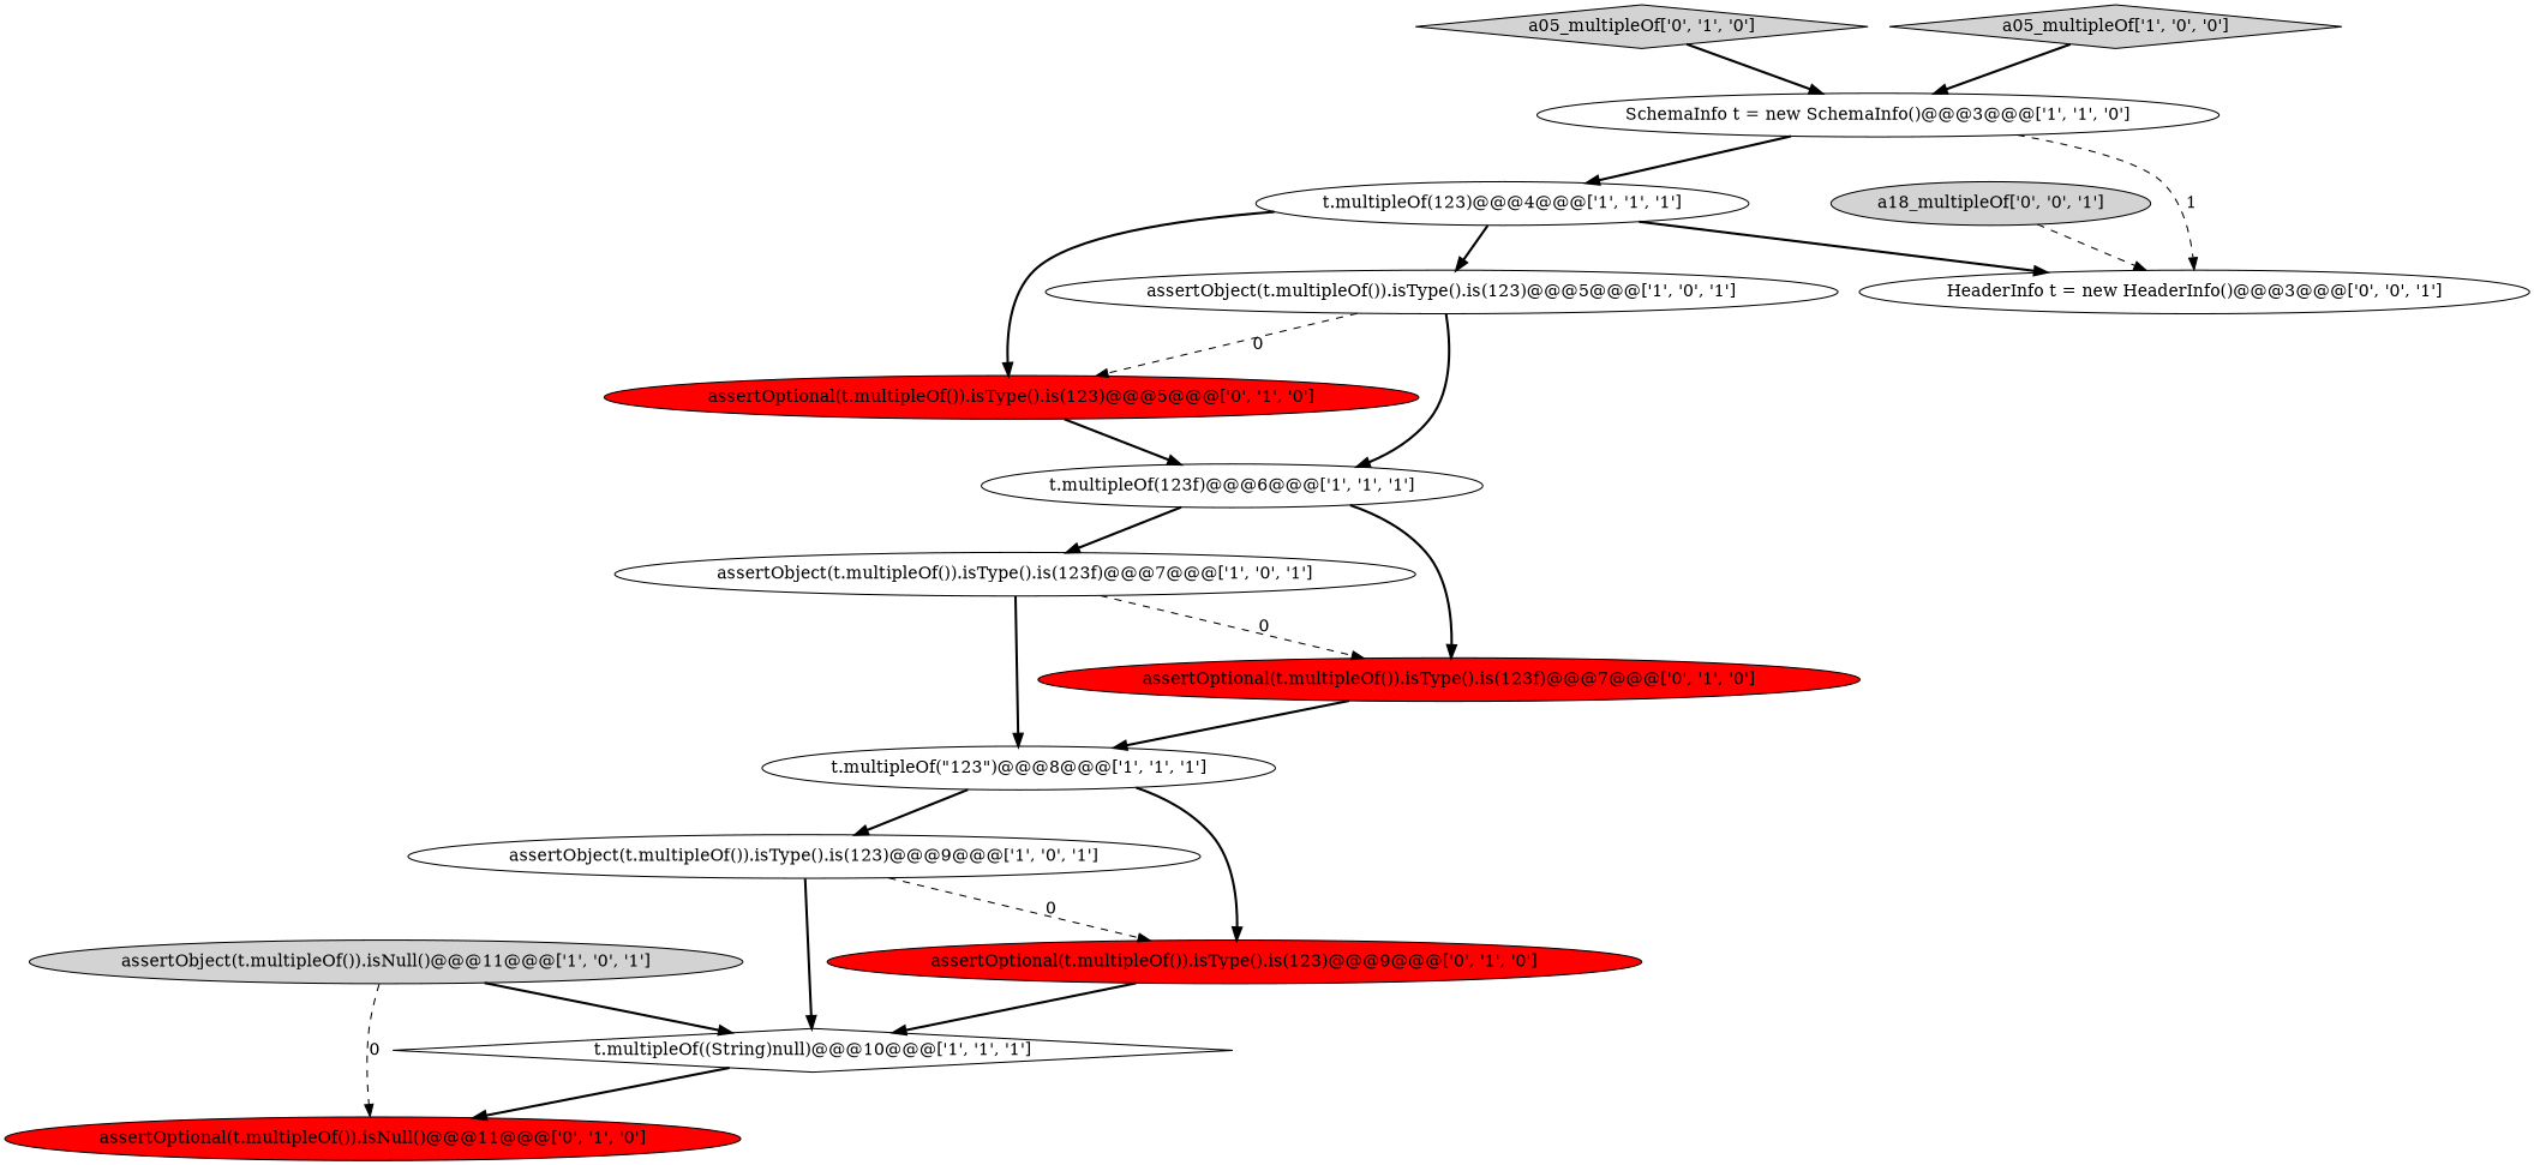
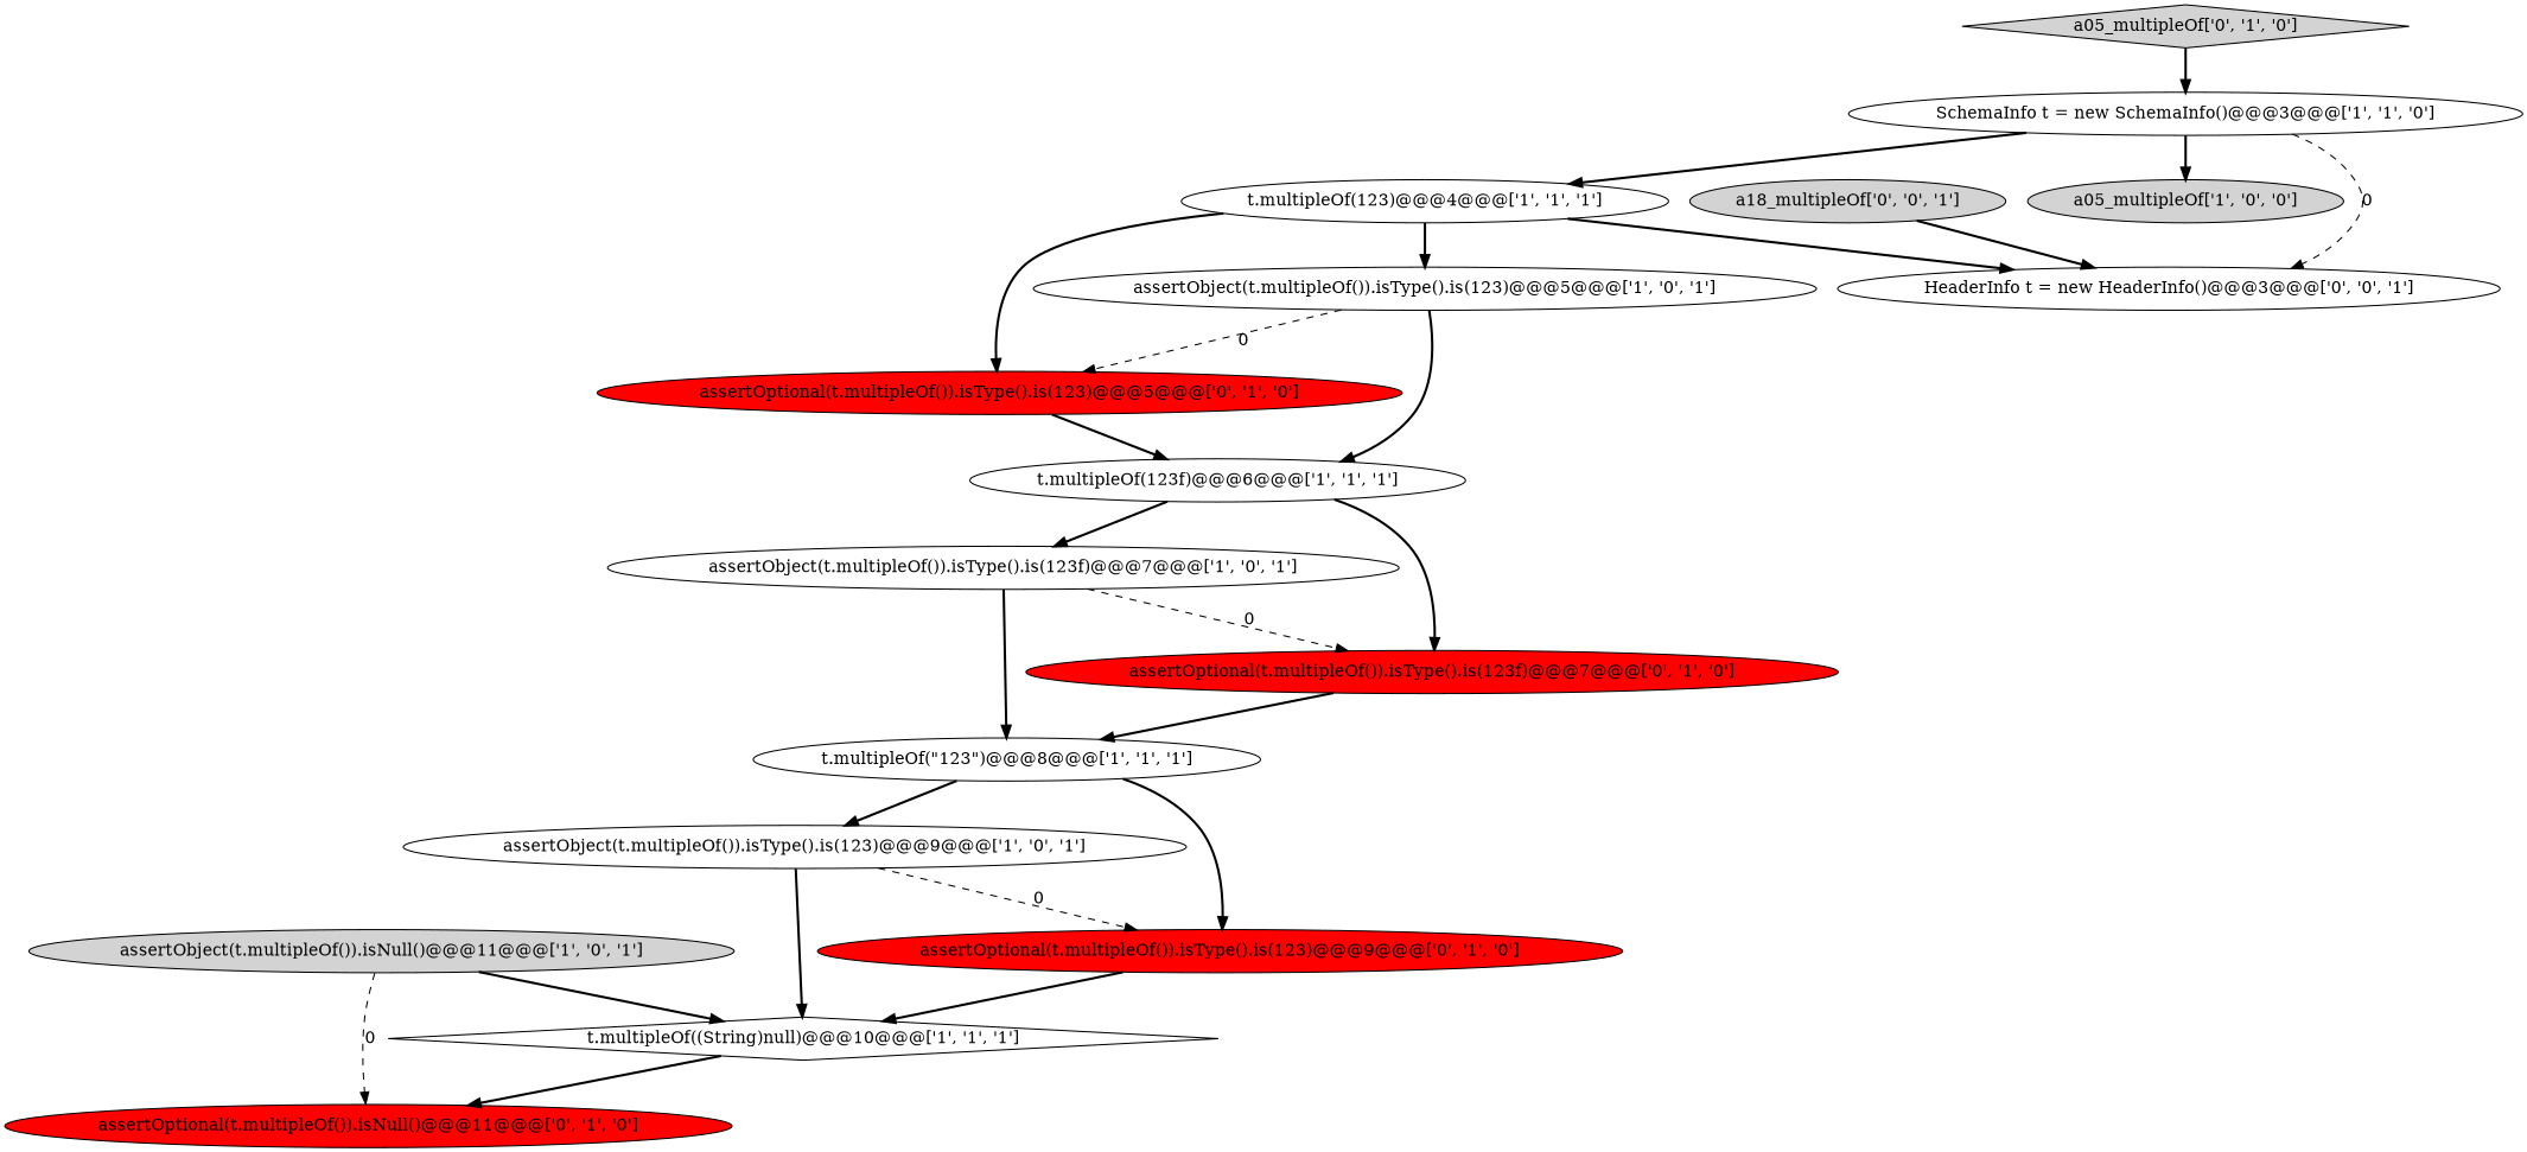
  digraph {
    node [fillcolor=white shape=ellipse style=filled]
    edge [style=bold]
    n1 [fillcolor=lightgray label="assertObject(t.multipleOf()).isNull()@@@11@@@['1', '0', '1']"]
    n2 [fillcolor=red label="assertOptional(t.multipleOf()).isNull()@@@11@@@['0', '1', '0']"]
    n3 [label="t.multipleOf((String)null)@@@10@@@['1', '1', '1']" shape=diamond]
    n4 [fillcolor=red label="assertOptional(t.multipleOf()).isType().is(123)@@@9@@@['0', '1', '0']"]
    n5 [fillcolor=lightgray label="a05_multipleOf['0', '1', '0']" shape=diamond]
    n6 [label="SchemaInfo t = new SchemaInfo()@@@3@@@['1', '1', '0']"]
    n7 [label="HeaderInfo t = new HeaderInfo()@@@3@@@['0', '0', '1']"]
    n8 [label="t.multipleOf(123)@@@4@@@['1', '1', '1']"]
    n9 [fillcolor=red label="assertOptional(t.multipleOf()).isType().is(123)@@@5@@@['0', '1', '0']"]
    n10 [label="t.multipleOf(123f)@@@6@@@['1', '1', '1']"]
    n11 [label="assertObject(t.multipleOf()).isType().is(123f)@@@7@@@['1', '0', '1']"]
    n12 [fillcolor=red label="assertOptional(t.multipleOf()).isType().is(123f)@@@7@@@['0', '1', '0']"]
    n13 [fillcolor=lightgray label="a18_multipleOf['0', '0', '1']"]
    n14 [label="t.multipleOf(\"123\")@@@8@@@['1', '1', '1']"]
    n15 [label="assertObject(t.multipleOf()).isType().is(123)@@@9@@@['1', '0', '1']"]
    n16 [label="assertObject(t.multipleOf()).isType().is(123)@@@5@@@['1', '0', '1']"]
-   n17 [fillcolor=lightgray label="a05_multipleOf['1', '0', '0']" shape=diamond]
+   n17 [fillcolor=lightgray label="a05_multipleOf['1', '0', '0']"]
    n1 -> n2 [label=0 style=dashed]
    n1 -> n3
    n3 -> n2
    n4 -> n3
    n5 -> n6
-   n6 -> n7 [label=1 style=dashed]
+   n6 -> n7 [label=0 style=dashed]
    n6 -> n8
    n8 -> n7
    n8 -> n9
    n8 -> n16
    n9 -> n10
    n10 -> n11
    n10 -> n12
    n11 -> n12 [label=0 style=dashed]
    n11 -> n14
    n12 -> n14
-   n13 -> n7 [style=dashed]
+   n13 -> n7
    n14 -> n4
    n14 -> n15
    n15 -> n3
    n15 -> n4 [label=0 style=dashed]
    n16 -> n9 [label=0 style=dashed]
    n16 -> n10
-   n17 -> n6
+   n6 -> n17
  }
